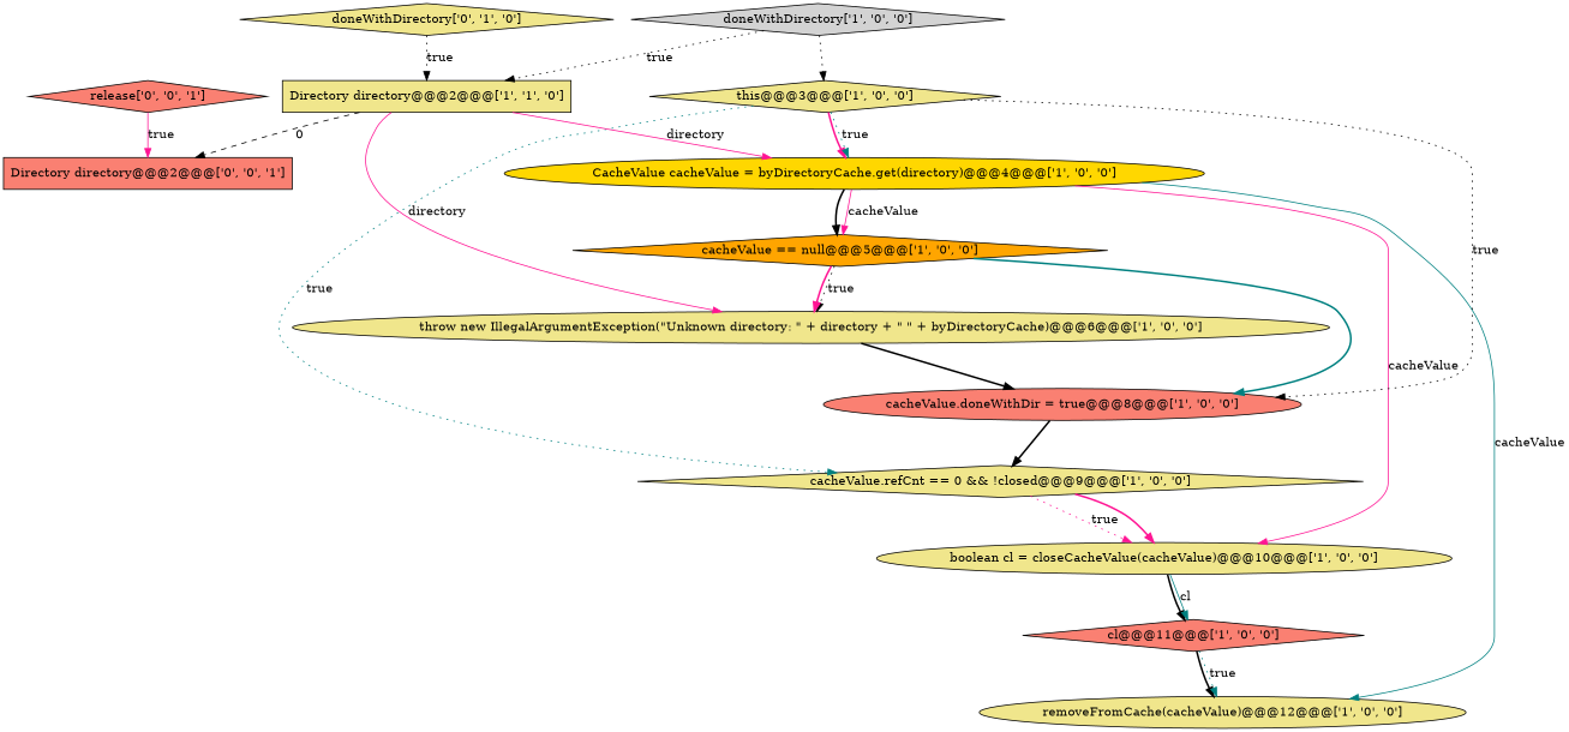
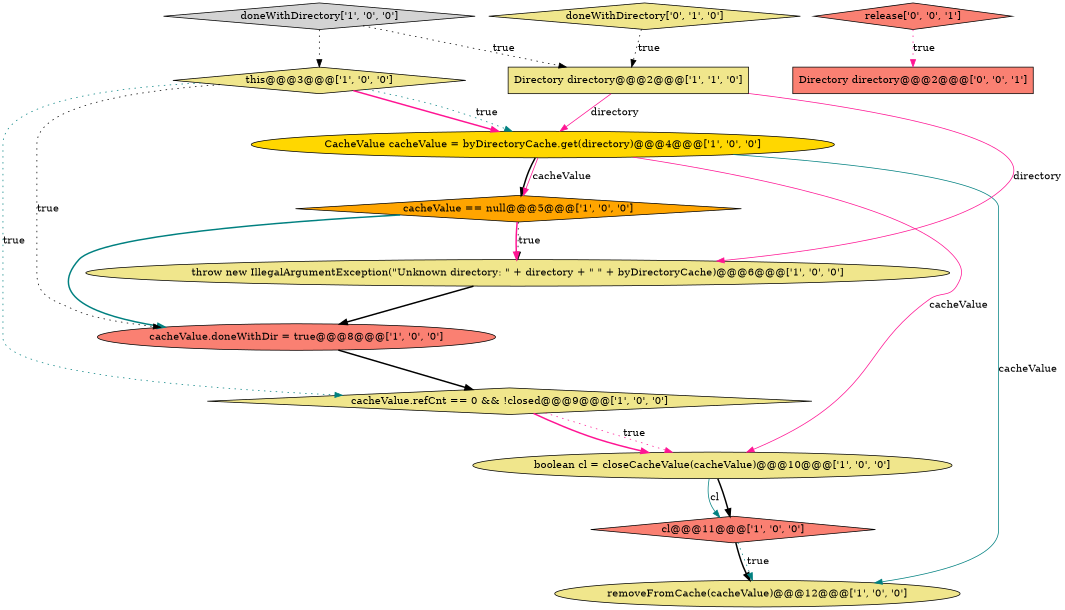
  digraph {
    node [fillcolor=khaki shape=diamond style=filled]
    edge [color=black style=dotted]
    n1 [fillcolor=orange label="cacheValue == null@@@5@@@['1', '0', '0']"]
    n2 [label="throw new IllegalArgumentException(\"Unknown directory: \" + directory + \" \" + byDirectoryCache)@@@6@@@['1', '0', '0']" shape=ellipse]
    n3 [fillcolor=salmon label="cacheValue.doneWithDir = true@@@8@@@['1', '0', '0']" shape=ellipse]
    n4 [label="cacheValue.refCnt == 0 && !closed@@@9@@@['1', '0', '0']"]
    n5 [label="boolean cl = closeCacheValue(cacheValue)@@@10@@@['1', '0', '0']" shape=ellipse]
    n6 [fillcolor=salmon label="cl@@@11@@@['1', '0', '0']"]
    n7 [label="removeFromCache(cacheValue)@@@12@@@['1', '0', '0']" shape=ellipse]
    n8 [fillcolor=gold label="CacheValue cacheValue = byDirectoryCache.get(directory)@@@4@@@['1', '0', '0']" shape=ellipse]
    n9 [fillcolor=salmon label="Directory directory@@@2@@@['0', '0', '1']" shape=box]
    n10 [fillcolor=lightgrey label="doneWithDirectory['1', '0', '0']"]
    n11 [label="this@@@3@@@['1', '0', '0']"]
    n12 [label="Directory directory@@@2@@@['1', '1', '0']" shape=box]
    n13 [fillcolor=salmon label="release['0', '0', '1']"]
    n14 [label="doneWithDirectory['0', '1', '0']"]
    n1 -> n2 [label=true]
    n1 -> n2 [color=deeppink style=bold]
    n1 -> n3 [color=teal style=bold]
    n2 -> n3 [style=bold]
    n3 -> n4 [style=bold]
    n4 -> n5 [color=deeppink label=true]
    n4 -> n5 [color=deeppink style=bold]
    n5 -> n6 [style=bold]
    n5 -> n6 [color=teal label=cl style=solid]
    n6 -> n7 [style=bold]
    n6 -> n7 [color=teal label=true]
    n8 -> n1 [style=bold]
    n8 -> n1 [color=deeppink label=cacheValue style=solid]
    n8 -> n5 [color=deeppink label=cacheValue style=solid]
    n8 -> n7 [color=teal label=cacheValue style=solid]
    n10 -> n11
    n10 -> n12 [label=true]
    n11 -> n3 [label=true]
    n11 -> n4 [color=teal label=true]
    n11 -> n8 [color=deeppink style=bold]
    n11 -> n8 [color=teal label=true]
    n12 -> n2 [color=deeppink label=directory style=solid]
    n12 -> n8 [color=deeppink label=directory style=solid]
-   n12 -> n9 [label=0 style=dashed]
-   n13 -> n9 [color=deeppink label=true style=solid]
+   n13 -> n9 [color=deeppink label=true]
    n14 -> n12 [label=true]
  }
